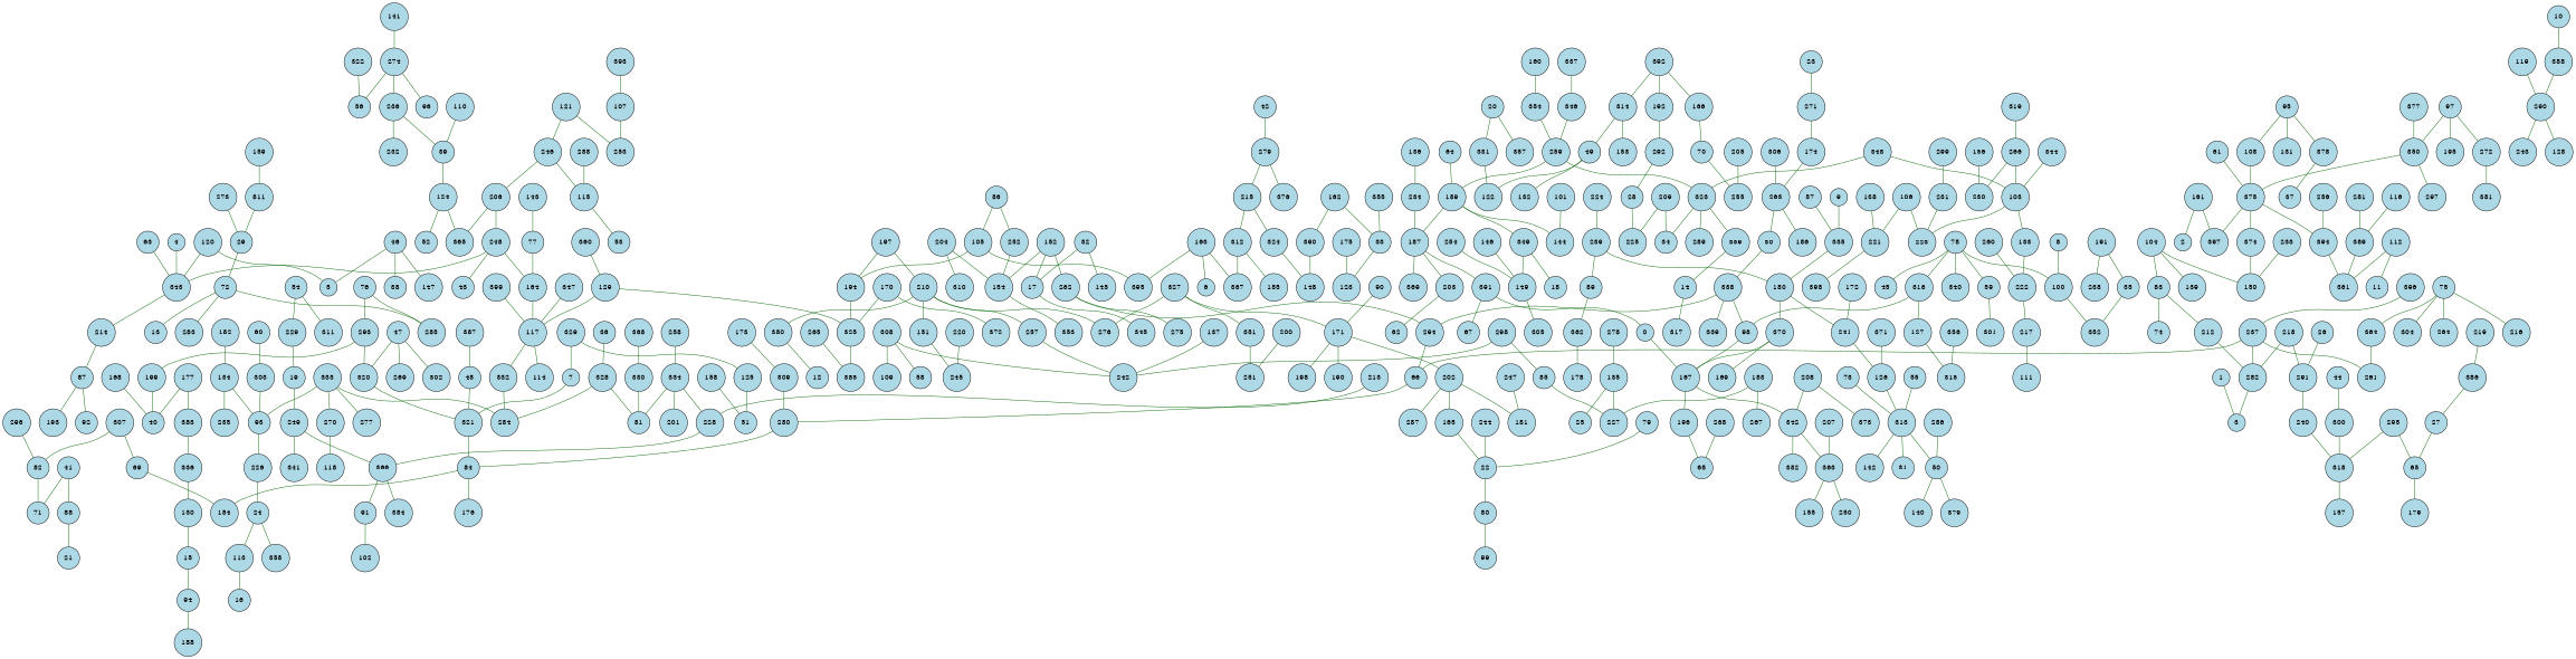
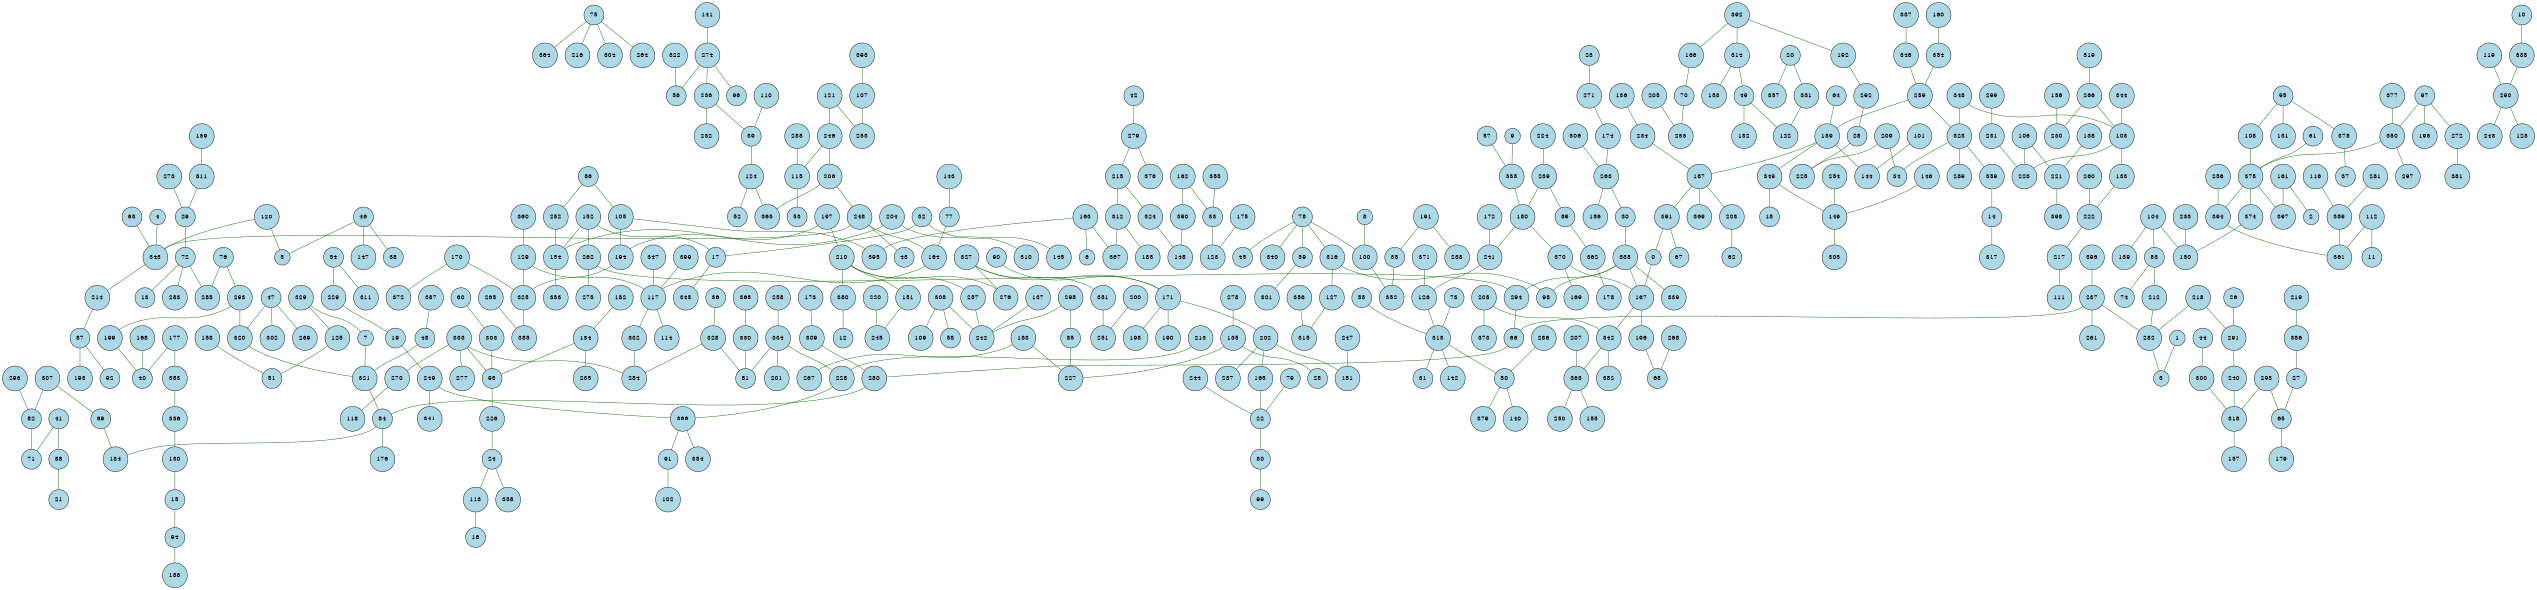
  graph {
    node [fillcolor=lightblue shape=circle style=filled]
    edge [color=darkgreen]
    364
    261
    334
    228
    201
    81
    366
    91
    384
    50
    379
    140
    249
    341
    102
    54
    229
    311
    19
    316
    98
    127
    167
    315
    196
    342
    363
    250
    155
    210
    151
    257
    380
    276
    245
    242
    12
    262
    275
    294
    66
    141
    274
    236
    56
    96
    39
    232
    239
    180
    89
    370
    241
    362
    169
    126
    390
    148
    95
    378
    131
    108
    37
    375
    234
    187
    203
    391
    369
    62
    67
    0
    226
    24
    113
    358
    16
    170
    325
    372
    385
    164
    117
    332
    114
    284
    333
    93
    277
    270
    118
    313
    142
    31
    124
    183
    227
    267
    327
    171
    351
    202
    190
    198
    251
    181
    165
    287
    52
    365
    77
    49
    122
    132
    35
    352
    268
    68
    237
    282
    280
    3
    84
    206
    248
    343
    43
    214
    64
    189
    144
    349
    18
    149
    322
    184
    176
    22
    42
    279
    215
    376
    312
    324
    152
    154
    17
    353
    345
    346
    259
    323
    289
    359
    34
    103
    223
    133
    222
    293
    199
    320
    40
    321
    295
    65
    318
    179
    157
    80
    99
    156
    230
    382
    314
    153
    121
    246
    253
    115
    53
    88
    21
    138
    221
    398
    233
    150
    14
    388
    290
    394
    361
    194
    272
    381
    335
    72
    285
    13
    283
    47
    269
    302
    308
    109
    58
    367
    185
    63
    87
    209
    225
    220
    331
    57
    8
    100
    78
    340
    59
    45
    301
    101
    317
    86
    105
    252
    395
    329
    125
    7
    51
    303
    134
    235
    217
    111
    266
    231
    48
    106
    263
    30
    186
    338
    339
    178
    75
    216
    304
    264
    347
    360
    129
    393
    107
    83
    74
    212
    271
    174
    44
    300
    247
    200
    307
    82
    69
    71
    348
    104
    139
    208
    373
    292
    28
    328
    46
    147
    5
    38
    193
    92
    299
    130
    15
    94
    188
    136
    61
    397
    374
    383
    336
    41
    350
    297
    218
    291
    240
    371
    70
    255
    243
    128
    305
    112
    11
    33
    123
    265
    85
    26
    309
    354
    288
    161
    2
    146
    330
    298
    120
    392
    166
    192
    356
    163
    6
    175
    377
    90
    213
    97
    195
    177
    135
    25
    197
    76
    396
    20
    357
    n344 [label=811]
    159
    29
    32
    145
    27
    399
    73
    172
    1
    344
    386
    260
    162
    207
    168
    79
    337
    55
    60
    160
    205
    244
    278
    173
    306
    116
    389
    254
    137
    296
    273
    355
    387
    258
    368
    191
    238
    319
    204
    310
    4
    219
    36
    158
    286
    110
    224
    10
    143
    23
    119
    256
    9
    281
    182
-   364 -- 261
    334 -- 228
    334 -- 201
    334 -- 81
    228 -- 366
    366 -- 91
    366 -- 384
    91 -- 102
    50 -- 379
    50 -- 140
    249 -- 366
    249 -- 341
    54 -- 229
    54 -- 311
    229 -- 19
    19 -- 249
    316 -- 98
    316 -- 127
-   98 -- 167
+   338 -- 167
    127 -- 315
    167 -- 196
    167 -- 342
    196 -- 68
    342 -- 363
    342 -- 382
    363 -- 250
    363 -- 155
    210 -- 151
    210 -- 257
    210 -- 380
    210 -- 276
    151 -- 245
    257 -- 242
    380 -- 12
    262 -- 275
    262 -- 294
    294 -- 66
    66 -- 280
    141 -- 274
    274 -- 236
    274 -- 56
    274 -- 96
    236 -- 39
    236 -- 232
    39 -- 124
    239 -- 180
    239 -- 89
    180 -- 370
    180 -- 241
    89 -- 362
    370 -- 167
    370 -- 169
    241 -- 126
    362 -- 178
    126 -- 313
    390 -- 148
    95 -- 378
    95 -- 131
    95 -- 108
    378 -- 37
    108 -- 375
    375 -- 394
    375 -- 397
    375 -- 374
    234 -- 187
    187 -- 203
    187 -- 391
    187 -- 369
    203 -- 62
    391 -- 67
    391 -- 0
    0 -- 167
    226 -- 24
    24 -- 113
    24 -- 358
    113 -- 16
    170 -- 325
    170 -- 372
    325 -- 385
    164 -- 117
    117 -- 332
    117 -- 114
    332 -- 284
    333 -- 284
    333 -- 93
    333 -- 277
    333 -- 270
    93 -- 226
    270 -- 118
    313 -- 50
    313 -- 142
    313 -- 31
    124 -- 52
    124 -- 365
    183 -- 227
    183 -- 267
    327 -- 276
    327 -- 171
    327 -- 351
    171 -- 202
    171 -- 190
    171 -- 198
    351 -- 251
    202 -- 181
    202 -- 165
    202 -- 287
    165 -- 22
    77 -- 164
    49 -- 122
    49 -- 132
    35 -- 352
    268 -- 68
    237 -- 261
    237 -- 66
    237 -- 282
    282 -- 3
    280 -- 84
    84 -- 184
    84 -- 176
    206 -- 365
    206 -- 248
    248 -- 164
    248 -- 343
    248 -- 43
    343 -- 214
    214 -- 87
    64 -- 189
    189 -- 187
    189 -- 144
    189 -- 349
    349 -- 18
    349 -- 149
    149 -- 305
    322 -- 56
    22 -- 80
    42 -- 279
    279 -- 215
    279 -- 376
    215 -- 312
    215 -- 324
    312 -- 367
    312 -- 185
    324 -- 148
    152 -- 262
    152 -- 154
    152 -- 17
    154 -- 353
    17 -- 345
    346 -- 259
    259 -- 189
    259 -- 323
    323 -- 289
    323 -- 359
    323 -- 34
    359 -- 14
    103 -- 223
    103 -- 133
    133 -- 222
    222 -- 217
    293 -- 199
    293 -- 320
    199 -- 40
    320 -- 321
    321 -- 84
    295 -- 65
    295 -- 318
    65 -- 179
    318 -- 157
    80 -- 99
    156 -- 230
    314 -- 49
    314 -- 153
    121 -- 246
    121 -- 253
    246 -- 206
    246 -- 115
    115 -- 53
    88 -- 21
    138 -- 221
    221 -- 398
    233 -- 150
    14 -- 317
    388 -- 290
    290 -- 243
    290 -- 128
    394 -- 361
    194 -- 325
    272 -- 381
    335 -- 180
    72 -- 285
    72 -- 13
    72 -- 283
    47 -- 320
    47 -- 269
    47 -- 302
    308 -- 242
    308 -- 109
    308 -- 58
    63 -- 343
    87 -- 193
    87 -- 92
    209 -- 34
    209 -- 225
    220 -- 245
    331 -- 122
    57 -- 335
    8 -- 100
    100 -- 352
    78 -- 316
    78 -- 100
    78 -- 340
    78 -- 59
    78 -- 45
    59 -- 301
    101 -- 144
    86 -- 105
    86 -- 252
    105 -- 194
    105 -- 395
    252 -- 154
    329 -- 125
    329 -- 7
    125 -- 51
    7 -- 321
    303 -- 93
    134 -- 93
    134 -- 235
    217 -- 111
    266 -- 103
    266 -- 230
    231 -- 223
    48 -- 321
    106 -- 223
    106 -- 221
    263 -- 30
    263 -- 186
    30 -- 338
    338 -- 98
    338 -- 294
    338 -- 339
    75 -- 364
    75 -- 216
    75 -- 304
    75 -- 264
    347 -- 117
    360 -- 129
    129 -- 325
    129 -- 117
    393 -- 107
    107 -- 253
    83 -- 74
    83 -- 212
    212 -- 282
    271 -- 174
    174 -- 263
    44 -- 300
    300 -- 318
    247 -- 181
    200 -- 251
    307 -- 82
    307 -- 69
    82 -- 71
    69 -- 184
    348 -- 323
    348 -- 103
    104 -- 150
    104 -- 83
    104 -- 139
    208 -- 342
    208 -- 373
    292 -- 28
    28 -- 225
    328 -- 81
    328 -- 284
    46 -- 147
    46 -- 5
    46 -- 38
    299 -- 231
    130 -- 15
    15 -- 94
    94 -- 188
    136 -- 234
    61 -- 375
    374 -- 150
    383 -- 336
    336 -- 130
    41 -- 88
    41 -- 71
    350 -- 375
    350 -- 297
    218 -- 282
    218 -- 291
    291 -- 240
    240 -- 318
    371 -- 126
    70 -- 255
    112 -- 361
    112 -- 11
    33 -- 123
    265 -- 385
    85 -- 227
    26 -- 291
    309 -- 280
    354 -- 259
    288 -- 115
    161 -- 397
    161 -- 2
    146 -- 149
    330 -- 81
    298 -- 242
    298 -- 85
    120 -- 343
    120 -- 5
    392 -- 314
    392 -- 166
    392 -- 192
    166 -- 70
    192 -- 292
    356 -- 315
    163 -- 367
    163 -- 395
    163 -- 6
    175 -- 123
    377 -- 350
    90 -- 171
    213 -- 228
    97 -- 272
    97 -- 350
    97 -- 195
    177 -- 40
    177 -- 383
    135 -- 227
    135 -- 25
    197 -- 210
    197 -- 194
    76 -- 293
    76 -- 285
    396 -- 237
    20 -- 331
    20 -- 357
    n344 -- 29
    159 -- n344
    29 -- 72
    32 -- 17
    32 -- 145
    27 -- 65
    399 -- 117
    73 -- 313
    172 -- 241
    1 -- 3
    344 -- 103
    386 -- 27
    260 -- 222
    162 -- 390
    162 -- 33
    207 -- 363
    168 -- 40
    79 -- 22
    337 -- 346
    55 -- 313
    60 -- 303
    160 -- 354
    205 -- 255
    244 -- 22
    278 -- 135
    173 -- 309
    306 -- 263
    116 -- 389
    389 -- 361
    254 -- 149
    137 -- 242
    296 -- 82
    273 -- 29
    355 -- 33
    387 -- 48
    258 -- 334
    368 -- 330
    191 -- 35
    191 -- 238
    319 -- 266
    204 -- 154
    204 -- 310
    4 -- 343
    219 -- 386
    36 -- 328
    158 -- 51
    286 -- 50
    110 -- 39
    224 -- 239
    10 -- 388
    143 -- 77
    23 -- 271
    119 -- 290
    256 -- 394
    9 -- 335
    281 -- 389
    182 -- 134
  }
